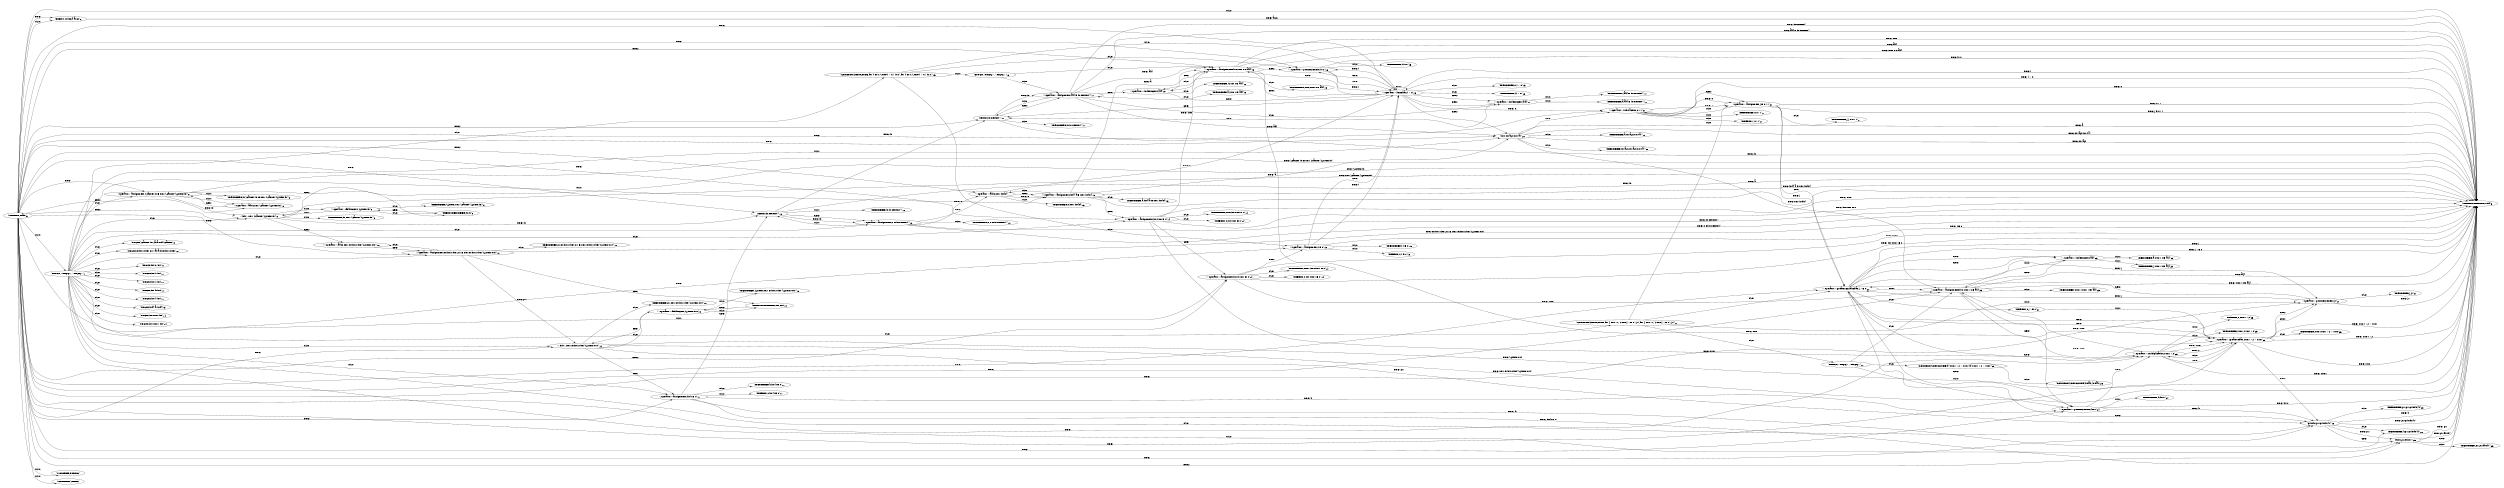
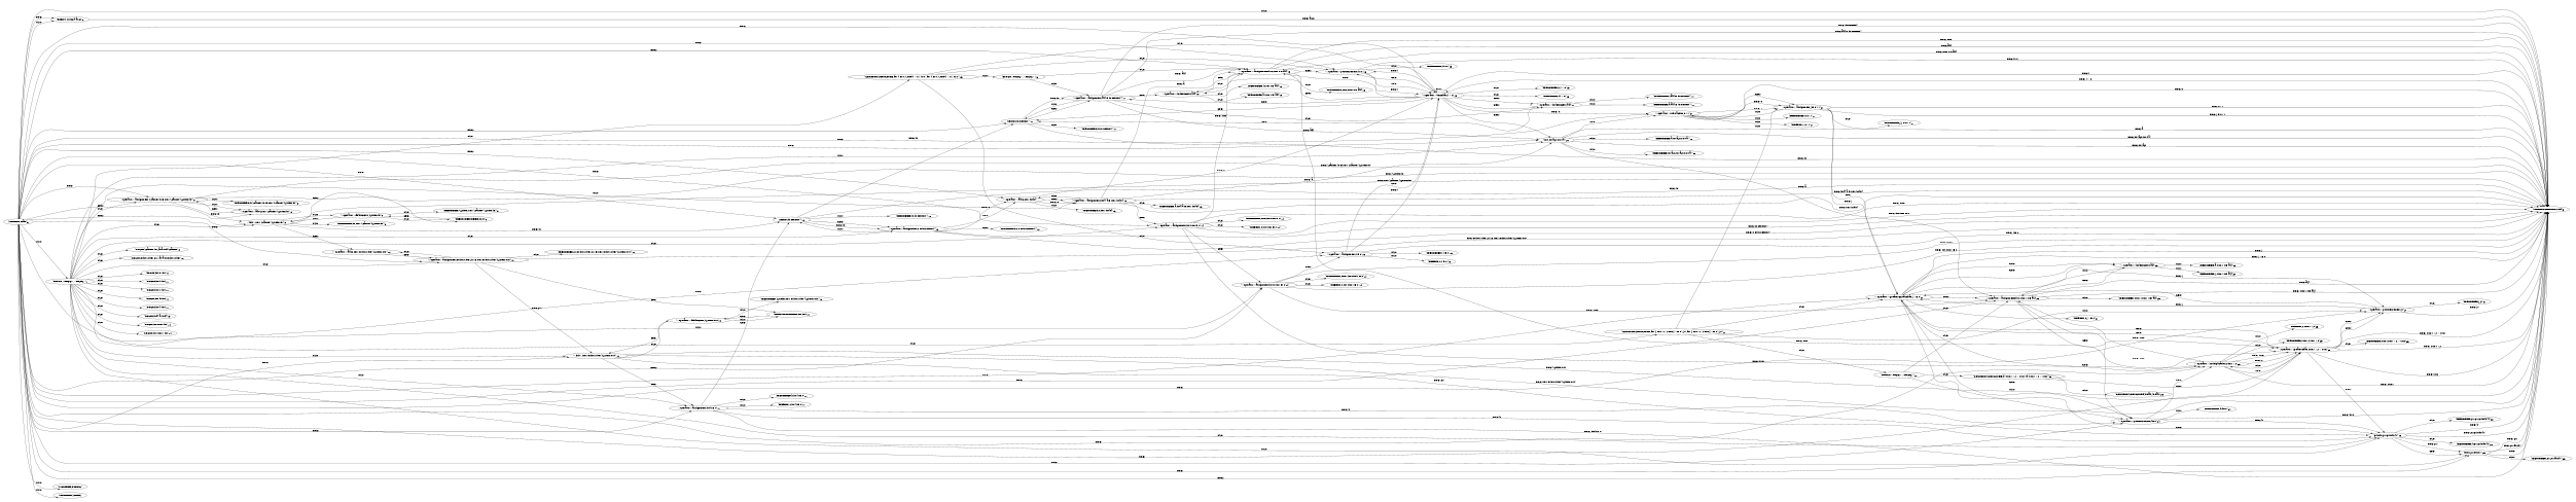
  digraph {
    rankdir=LR
    n1 [label=<(METHOD,main)<SUB>6</SUB>>]
    n2 [label=<(PARAM,String[] args)<SUB>6</SUB>>]
    n3 [label=<(BLOCK,&lt;empty&gt;,&lt;empty&gt;)<SUB>7</SUB>>]
    n4 [label=<(&lt;operator&gt;.assignment,Scanner in = new Scanner(System.in))<SUB>8</SUB>>]
    n5 [label=<(&lt;operator&gt;.alloc,new Scanner(System.in))<SUB>8</SUB>>]
    n6 [label=<(&lt;init&gt;,new Scanner(System.in))<SUB>8</SUB>>]
    n7 [label=<(&lt;operator&gt;.assignment,PrintWriter pw = new PrintWriter(System.out))<SUB>10</SUB>>]
    n8 [label=<(&lt;init&gt;,new PrintWriter(System.out))<SUB>10</SUB>>]
    n9 [label=<(&lt;operator&gt;.assignment,int k = 0)<SUB>11</SUB>>]
    n10 [label=<(nextInt,in.nextInt())<SUB>12</SUB>>]
    n11 [label=<(&lt;operator&gt;.alloc,new int[n])>]
    n12 [label=<(&lt;operator&gt;.assignment,int sum = 0)<SUB>14</SUB>>]
    n13 [label=<(&lt;operator&gt;.assignment,int sum1 = 0)<SUB>14</SUB>>]
    n14 [label=<(&lt;operator&gt;.assignment,i = 0)<SUB>15</SUB>>]
    n15 [label=<(&lt;operator&gt;.lessThan,i &lt; n)<SUB>15</SUB>>]
    n16 [label=<(&lt;operator&gt;.postIncrement,i++)<SUB>15</SUB>>]
    n17 [label=<(nextInt,in.nextInt())<SUB>17</SUB>>]
    n18 [label=<(&lt;operator&gt;.assignmentPlus,sum += a[i])<SUB>18</SUB>>]
    n19 [label=<(sort,Arrays.sort(a))<SUB>20</SUB>>]
    n20 [label=<(&lt;operator&gt;.subtraction,n - 1)<SUB>21</SUB>>]
    n21 [label=<(&lt;operator&gt;.greaterEqualsThan,j &gt;= 0)<SUB>21</SUB>>]
    n22 [label=<(&lt;operator&gt;.postDecrement,j--)<SUB>21</SUB>>]
    n23 [label=<(&lt;operator&gt;.assignmentPlus,sum1 += a[j])<SUB>23</SUB>>]
    n24 [label=<(&lt;operator&gt;.postIncrement,k++)<SUB>24</SUB>>]
    n25 [label=<(&lt;operator&gt;.greaterThan,sum1 * 2 &gt; sum)<SUB>25</SUB>>]
    n26 [label=<(&lt;operator&gt;.multiplication,sum1 * 2)<SUB>25</SUB>>]
    n27 [label=<(println,pw.println(k))<SUB>28</SUB>>]
    n28 [label=<(flush,pw.flush())<SUB>29</SUB>>]
    n29 [label=<(MODIFIER,PUBLIC)>]
    n30 [label=<(MODIFIER,STATIC)>]
    n31 [label=<(METHOD_RETURN,void)<SUB>6</SUB>>]
    n32 [label=<(LOCAL,Scanner in: java.util.Scanner)<SUB>8</SUB>>]
    n33 [label=<(LOCAL,PrintWriter pw: java.io.PrintWriter)<SUB>10</SUB>>]
    n34 [label=<(LOCAL,int n: int)<SUB>11</SUB>>]
    n35 [label=<(LOCAL,int i: int)<SUB>11</SUB>>]
    n36 [label=<(LOCAL,int j: int)<SUB>11</SUB>>]
    n37 [label=<(LOCAL,int k: int)<SUB>11</SUB>>]
    n38 [label=<(LOCAL,int l: int)<SUB>11</SUB>>]
    n39 [label=<(&lt;operator&gt;.assignment,n = in.nextInt())<SUB>12</SUB>>]
    n40 [label=<(LOCAL,int[] a: int[])<SUB>13</SUB>>]
    n41 [label=<(&lt;operator&gt;.assignment,int[] a = new int[n])<SUB>13</SUB>>]
    n42 [label=<(LOCAL,int sum: int)<SUB>14</SUB>>]
    n43 [label=<(LOCAL,int sum1: int)<SUB>14</SUB>>]
    n44 [label=<(CONTROL_STRUCTURE,for (i = 0; Some(i &lt; n); i++),for (i = 0; Some(i &lt; n); i++))<SUB>15</SUB>>]
    n45 [label=<(CONTROL_STRUCTURE,for (j = n - 1; Some(j &gt;= 0); j--),for (j = n - 1; Some(j &gt;= 0); j--))<SUB>21</SUB>>]
    n46 [label=<(IDENTIFIER,in,Scanner in = new Scanner(System.in))<SUB>8</SUB>>]
    n47 [label=<(FIELD_IDENTIFIER,in,in)<SUB>8</SUB>>]
    n48 [label=<(IDENTIFIER,in,new Scanner(System.in))<SUB>8</SUB>>]
    n49 [label=<(&lt;operator&gt;.fieldAccess,System.in)<SUB>8</SUB>>]
    n50 [label=<(&lt;operator&gt;.alloc,new PrintWriter(System.out))<SUB>10</SUB>>]
    n51 [label=<(IDENTIFIER,pw,PrintWriter pw = new PrintWriter(System.out))<SUB>10</SUB>>]
    n52 [label=<(FIELD_IDENTIFIER,out,out)<SUB>10</SUB>>]
-   n53 [label=<(IDENTIFIER,pw,new PrintWriter(System.out))<SUB>10</SUB>>]
    n54 [label=<(&lt;operator&gt;.fieldAccess,System.out)<SUB>10</SUB>>]
    n55 [label=<(IDENTIFIER,k,int k = 0)<SUB>11</SUB>>]
    n56 [label=<(LITERAL,0,int k = 0)<SUB>11</SUB>>]
    n57 [label=<(IDENTIFIER,in,in.nextInt())<SUB>12</SUB>>]
    n58 [label=<(IDENTIFIER,n,new int[n])<SUB>13</SUB>>]
    n59 [label=<(IDENTIFIER,sum,int sum = 0)<SUB>14</SUB>>]
    n60 [label=<(LITERAL,0,int sum = 0)<SUB>14</SUB>>]
    n61 [label=<(IDENTIFIER,sum1,int sum1 = 0)<SUB>14</SUB>>]
    n62 [label=<(LITERAL,0,int sum1 = 0)<SUB>14</SUB>>]
    n63 [label=<(IDENTIFIER,i,i = 0)<SUB>15</SUB>>]
    n64 [label=<(LITERAL,0,i = 0)<SUB>15</SUB>>]
    n65 [label=<(IDENTIFIER,i,i &lt; n)<SUB>15</SUB>>]
    n66 [label=<(IDENTIFIER,n,i &lt; n)<SUB>15</SUB>>]
    n67 [label=<(&lt;operator&gt;.assignment,a[i] = in.nextInt())<SUB>17</SUB>>]
    n68 [label=<(&lt;operator&gt;.indexAccess,a[i])<SUB>17</SUB>>]
    n69 [label=<(&lt;operator&gt;.indexAccess,a[i])<SUB>18</SUB>>]
    n70 [label=<(IDENTIFIER,i,i++)<SUB>15</SUB>>]
    n71 [label=<(IDENTIFIER,in,in.nextInt())<SUB>17</SUB>>]
    n72 [label=<(IDENTIFIER,sum,sum += a[i])<SUB>18</SUB>>]
    n73 [label=<(IDENTIFIER,Arrays,Arrays.sort(a))<SUB>20</SUB>>]
    n74 [label=<(IDENTIFIER,a,Arrays.sort(a))<SUB>20</SUB>>]
    n75 [label=<(&lt;operator&gt;.assignment,j = n - 1)<SUB>21</SUB>>]
    n76 [label=<(IDENTIFIER,n,n - 1)<SUB>21</SUB>>]
    n77 [label=<(LITERAL,1,n - 1)<SUB>21</SUB>>]
    n78 [label=<(LITERAL,0,j &gt;= 0)<SUB>21</SUB>>]
    n79 [label=<(&lt;operator&gt;.indexAccess,a[j])<SUB>23</SUB>>]
    n80 [label=<(IDENTIFIER,j,j--)<SUB>21</SUB>>]
    n81 [label=<(IDENTIFIER,sum1,sum1 += a[j])<SUB>23</SUB>>]
    n82 [label=<(IDENTIFIER,k,k++)<SUB>24</SUB>>]
    n83 [label=<(IDENTIFIER,sum,sum1 * 2 &gt; sum)<SUB>25</SUB>>]
    n84 [label=<(IDENTIFIER,sum1,sum1 * 2)<SUB>25</SUB>>]
    n85 [label=<(LITERAL,2,sum1 * 2)<SUB>25</SUB>>]
    n86 [label=<(IDENTIFIER,pw,pw.println(k))<SUB>28</SUB>>]
    n87 [label=<(IDENTIFIER,k,pw.println(k))<SUB>28</SUB>>]
    n88 [label=<(IDENTIFIER,pw,pw.flush())<SUB>29</SUB>>]
    n89 [label=<(IDENTIFIER,n,n = in.nextInt())<SUB>12</SUB>>]
    n90 [label=<(IDENTIFIER,a,int[] a = new int[n])<SUB>13</SUB>>]
    n91 [label=<(BLOCK,&lt;empty&gt;,&lt;empty&gt;)<SUB>16</SUB>>]
    n92 [label=<(BLOCK,&lt;empty&gt;,&lt;empty&gt;)<SUB>22</SUB>>]
    n93 [label=<(IDENTIFIER,System,new Scanner(System.in))<SUB>8</SUB>>]
    n94 [label=<(IDENTIFIER,System,new PrintWriter(System.out))<SUB>10</SUB>>]
    n95 [label=<(IDENTIFIER,a,a[i] = in.nextInt())<SUB>17</SUB>>]
    n96 [label=<(IDENTIFIER,i,a[i] = in.nextInt())<SUB>17</SUB>>]
    n97 [label=<(IDENTIFIER,a,sum += a[i])<SUB>18</SUB>>]
    n98 [label=<(IDENTIFIER,i,sum += a[i])<SUB>18</SUB>>]
    n99 [label=<(IDENTIFIER,j,j = n - 1)<SUB>21</SUB>>]
    n100 [label=<(CONTROL_STRUCTURE,if (sum1 * 2 &gt; sum),if (sum1 * 2 &gt; sum))<SUB>25</SUB>>]
    n101 [label=<(IDENTIFIER,a,sum1 += a[j])<SUB>23</SUB>>]
    n102 [label=<(IDENTIFIER,j,sum1 += a[j])<SUB>23</SUB>>]
    n103 [label=<(CONTROL_STRUCTURE,break;,break;)<SUB>26</SUB>>]
    n1 -> n2 [label="AST: "]
    n1 -> n2 [label="DDG: "]
    n1 -> n3 [label="AST: "]
    n1 -> n4 [label="DDG: "]
    n1 -> n5 [label="CFG: "]
    n1 -> n6 [label="DDG: "]
    n1 -> n7 [label="DDG: "]
    n1 -> n8 [label="DDG: "]
    n1 -> n9 [label="DDG: "]
    n1 -> n10 [label="DDG: "]
    n1 -> n11 [label="DDG: "]
    n1 -> n12 [label="DDG: "]
    n1 -> n13 [label="DDG: "]
    n1 -> n14 [label="DDG: "]
    n1 -> n15 [label="DDG: "]
    n1 -> n16 [label="DDG: "]
    n1 -> n17 [label="DDG: "]
    n1 -> n18 [label="DDG: "]
    n1 -> n19 [label="DDG: "]
    n1 -> n20 [label="DDG: "]
    n1 -> n21 [label="DDG: "]
    n1 -> n22 [label="DDG: "]
    n1 -> n23 [label="DDG: "]
    n1 -> n24 [label="DDG: "]
    n1 -> n25 [label="DDG: "]
    n1 -> n26 [label="DDG: "]
    n1 -> n27 [label="DDG: "]
    n1 -> n28 [label="DDG: "]
    n1 -> n29 [label="AST: "]
    n1 -> n30 [label="AST: "]
    n1 -> n31 [label="AST: "]
    n2 -> n31 [label="DDG: args"]
    n3 -> n4 [label="AST: "]
    n3 -> n6 [label="AST: "]
    n3 -> n7 [label="AST: "]
    n3 -> n8 [label="AST: "]
    n3 -> n9 [label="AST: "]
    n3 -> n12 [label="AST: "]
    n3 -> n13 [label="AST: "]
    n3 -> n19 [label="AST: "]
    n3 -> n27 [label="AST: "]
    n3 -> n28 [label="AST: "]
    n3 -> n32 [label="AST: "]
    n3 -> n33 [label="AST: "]
    n3 -> n34 [label="AST: "]
    n3 -> n35 [label="AST: "]
    n3 -> n36 [label="AST: "]
    n3 -> n37 [label="AST: "]
    n3 -> n38 [label="AST: "]
    n3 -> n39 [label="AST: "]
    n3 -> n40 [label="AST: "]
    n3 -> n41 [label="AST: "]
    n3 -> n42 [label="AST: "]
    n3 -> n43 [label="AST: "]
    n3 -> n44 [label="AST: "]
    n3 -> n45 [label="AST: "]
    n4 -> n5 [label="AST: "]
    n4 -> n6 [label="DDG: in"]
    n4 -> n31 [label="DDG: Scanner in = new Scanner(System.in)"]
    n4 -> n46 [label="AST: "]
    n4 -> n47 [label="CFG: "]
    n5 -> n4 [label="CFG: "]
    n6 -> n10 [label="DDG: in"]
    n6 -> n31 [label="DDG: System.in"]
    n6 -> n31 [label="DDG: new Scanner(System.in)"]
    n6 -> n48 [label="AST: "]
    n6 -> n49 [label="AST: "]
    n6 -> n50 [label="CFG: "]
    n7 -> n8 [label="DDG: pw"]
    n7 -> n31 [label="DDG: PrintWriter pw = new PrintWriter(System.out)"]
    n7 -> n50 [label="AST: "]
    n7 -> n51 [label="AST: "]
    n7 -> n52 [label="CFG: "]
    n8 -> n9 [label="CFG: "]
    n8 -> n27 [label="DDG: pw"]
    n8 -> n31 [label="DDG: System.out"]
    n8 -> n31 [label="DDG: new PrintWriter(System.out)"]
-   n8 -> n53 [label="AST: "]
    n8 -> n54 [label="AST: "]
    n9 -> n10 [label="CFG: "]
    n9 -> n24 [label="DDG: k"]
-   n9 -> n87 [label="DDG: k"]
+   n9 -> n27 [label="DDG: k"]
    n9 -> n31 [label="DDG: int k = 0"]
    n9 -> n55 [label="AST: "]
    n9 -> n56 [label="AST: "]
    n10 -> n17 [label="DDG: in"]
    n10 -> n31 [label="DDG: in"]
    n10 -> n39 [label="CFG: "]
    n10 -> n39 [label="DDG: in"]
    n10 -> n57 [label="AST: "]
    n11 -> n15 [label="DDG: n"]
    n11 -> n41 [label="CFG: "]
    n11 -> n41 [label="DDG: n"]
    n11 -> n58 [label="AST: "]
    n12 -> n13 [label="CFG: "]
    n12 -> n18 [label="DDG: sum"]
    n12 -> n25 [label="DDG: sum"]
    n12 -> n31 [label="DDG: sum"]
    n12 -> n31 [label="DDG: int sum = 0"]
    n12 -> n59 [label="AST: "]
    n12 -> n60 [label="AST: "]
    n13 -> n14 [label="CFG: "]
    n13 -> n23 [label="DDG: sum1"]
    n13 -> n31 [label="DDG: sum1"]
    n13 -> n31 [label="DDG: int sum1 = 0"]
    n13 -> n61 [label="AST: "]
    n13 -> n62 [label="AST: "]
    n14 -> n15 [label="CFG: "]
    n14 -> n15 [label="DDG: i"]
    n14 -> n31 [label="DDG: i = 0"]
    n14 -> n63 [label="AST: "]
    n14 -> n64 [label="AST: "]
    n15 -> n15 [label="CDG: "]
    n15 -> n16 [label="DDG: i"]
    n15 -> n16 [label="CDG: "]
    n15 -> n17 [label="CDG: "]
    n15 -> n18 [label="CFG: "]
    n15 -> n19 [label="CFG: "]
    n15 -> n20 [label="DDG: n"]
    n15 -> n31 [label="DDG: i"]
    n15 -> n31 [label="DDG: i &lt; n"]
    n15 -> n65 [label="AST: "]
    n15 -> n66 [label="AST: "]
    n15 -> n67 [label="CDG: "]
    n15 -> n68 [label="CFG: "]
    n15 -> n68 [label="CDG: "]
    n15 -> n69 [label="CDG: "]
    n16 -> n15 [label="CFG: "]
    n16 -> n15 [label="DDG: i"]
    n16 -> n31 [label="DDG: i++"]
    n16 -> n70 [label="AST: "]
    n17 -> n31 [label="DDG: in"]
    n17 -> n67 [label="CFG: "]
    n17 -> n67 [label="DDG: in"]
    n17 -> n71 [label="AST: "]
    n18 -> n16 [label="CFG: "]
    n18 -> n25 [label="DDG: sum"]
    n18 -> n31 [label="DDG: sum"]
    n18 -> n31 [label="DDG: a[i]"]
    n18 -> n31 [label="DDG: sum += a[i]"]
    n18 -> n69 [label="AST: "]
    n18 -> n72 [label="AST: "]
    n19 -> n20 [label="CFG: "]
    n19 -> n23 [label="DDG: a"]
    n19 -> n31 [label="DDG: a"]
    n19 -> n31 [label="DDG: Arrays.sort(a)"]
    n19 -> n31 [label="DDG: Arrays"]
    n19 -> n73 [label="AST: "]
    n19 -> n74 [label="AST: "]
    n20 -> n31 [label="DDG: n"]
    n20 -> n75 [label="CFG: "]
    n20 -> n75 [label="DDG: n"]
    n20 -> n75 [label="DDG: 1"]
    n20 -> n76 [label="AST: "]
    n20 -> n77 [label="AST: "]
    n21 -> n22 [label="DDG: j"]
    n21 -> n23 [label="CDG: "]
    n21 -> n24 [label="CDG: "]
    n21 -> n25 [label="CDG: "]
    n21 -> n26 [label="CDG: "]
    n21 -> n27 [label="CFG: "]
    n21 -> n31 [label="DDG: j"]
    n21 -> n31 [label="DDG: j &gt;= 0"]
    n21 -> n78 [label="AST: "]
    n21 -> n79 [label="CFG: "]
    n21 -> n79 [label="CDG: "]
    n22 -> n21 [label="CFG: "]
    n22 -> n21 [label="DDG: j"]
    n22 -> n31 [label="DDG: j--"]
    n22 -> n80 [label="AST: "]
    n23 -> n24 [label="CFG: "]
    n23 -> n26 [label="DDG: sum1"]
    n23 -> n31 [label="DDG: a[j]"]
    n23 -> n31 [label="DDG: sum1 += a[j]"]
    n23 -> n79 [label="AST: "]
    n23 -> n81 [label="AST: "]
    n24 -> n26 [label="CFG: "]
    n24 -> n27 [label="DDG: k"]
    n24 -> n31 [label="DDG: k++"]
    n24 -> n82 [label="AST: "]
    n25 -> n21 [label="CDG: "]
    n25 -> n22 [label="CFG: "]
    n25 -> n22 [label="CDG: "]
    n25 -> n26 [label="AST: "]
    n25 -> n27 [label="CFG: "]
    n25 -> n31 [label="DDG: sum1 * 2"]
    n25 -> n31 [label="DDG: sum"]
    n25 -> n31 [label="DDG: sum1 * 2 &gt; sum"]
    n25 -> n83 [label="AST: "]
    n26 -> n23 [label="DDG: sum1"]
    n26 -> n25 [label="CFG: "]
    n26 -> n25 [label="DDG: sum1"]
    n26 -> n25 [label="DDG: 2"]
    n26 -> n31 [label="DDG: sum1"]
    n26 -> n84 [label="AST: "]
    n26 -> n85 [label="AST: "]
    n27 -> n28 [label="CFG: "]
    n27 -> n28 [label="DDG: pw"]
    n27 -> n31 [label="DDG: k"]
    n27 -> n31 [label="DDG: pw.println(k)"]
    n27 -> n86 [label="AST: "]
    n27 -> n87 [label="AST: "]
    n28 -> n31 [label="CFG: "]
    n28 -> n31 [label="DDG: pw"]
    n28 -> n31 [label="DDG: pw.flush()"]
    n28 -> n88 [label="AST: "]
    n39 -> n10 [label="AST: "]
    n39 -> n11 [label="CFG: "]
    n39 -> n11 [label="DDG: n"]
    n39 -> n31 [label="DDG: in.nextInt()"]
    n39 -> n31 [label="DDG: n = in.nextInt()"]
    n39 -> n89 [label="AST: "]
    n41 -> n11 [label="AST: "]
    n41 -> n12 [label="CFG: "]
    n41 -> n18 [label="DDG: a"]
    n41 -> n19 [label="DDG: a"]
    n41 -> n31 [label="DDG: new int[n]"]
    n41 -> n31 [label="DDG: int[] a = new int[n]"]
    n41 -> n90 [label="AST: "]
    n44 -> n14 [label="AST: "]
    n44 -> n15 [label="AST: "]
    n44 -> n16 [label="AST: "]
    n44 -> n91 [label="AST: "]
    n45 -> n21 [label="AST: "]
    n45 -> n22 [label="AST: "]
    n45 -> n75 [label="AST: "]
    n45 -> n92 [label="AST: "]
    n47 -> n49 [label="CFG: "]
    n49 -> n6 [label="CFG: "]
    n49 -> n47 [label="AST: "]
    n49 -> n93 [label="AST: "]
    n50 -> n7 [label="CFG: "]
    n52 -> n54 [label="CFG: "]
    n54 -> n8 [label="CFG: "]
    n54 -> n52 [label="AST: "]
    n54 -> n94 [label="AST: "]
    n67 -> n17 [label="AST: "]
    n67 -> n18 [label="DDG: a[i]"]
    n67 -> n19 [label="DDG: a[i]"]
    n67 -> n31 [label="DDG: in.nextInt()"]
    n67 -> n31 [label="DDG: a[i] = in.nextInt()"]
    n67 -> n68 [label="AST: "]
    n67 -> n69 [label="CFG: "]
    n68 -> n17 [label="CFG: "]
    n68 -> n95 [label="AST: "]
    n68 -> n96 [label="AST: "]
    n69 -> n18 [label="CFG: "]
    n69 -> n97 [label="AST: "]
    n69 -> n98 [label="AST: "]
    n75 -> n20 [label="AST: "]
    n75 -> n21 [label="CFG: "]
    n75 -> n21 [label="DDG: j"]
    n75 -> n31 [label="DDG: n - 1"]
    n75 -> n31 [label="DDG: j = n - 1"]
    n75 -> n99 [label="AST: "]
    n79 -> n23 [label="CFG: "]
    n79 -> n101 [label="AST: "]
    n79 -> n102 [label="AST: "]
    n91 -> n18 [label="AST: "]
    n91 -> n67 [label="AST: "]
    n92 -> n23 [label="AST: "]
    n92 -> n24 [label="AST: "]
    n92 -> n100 [label="AST: "]
-   n78 -> n25 [label="AST: "]
+   n100 -> n25 [label="AST: "]
    n100 -> n103 [label="AST: "]
  }
